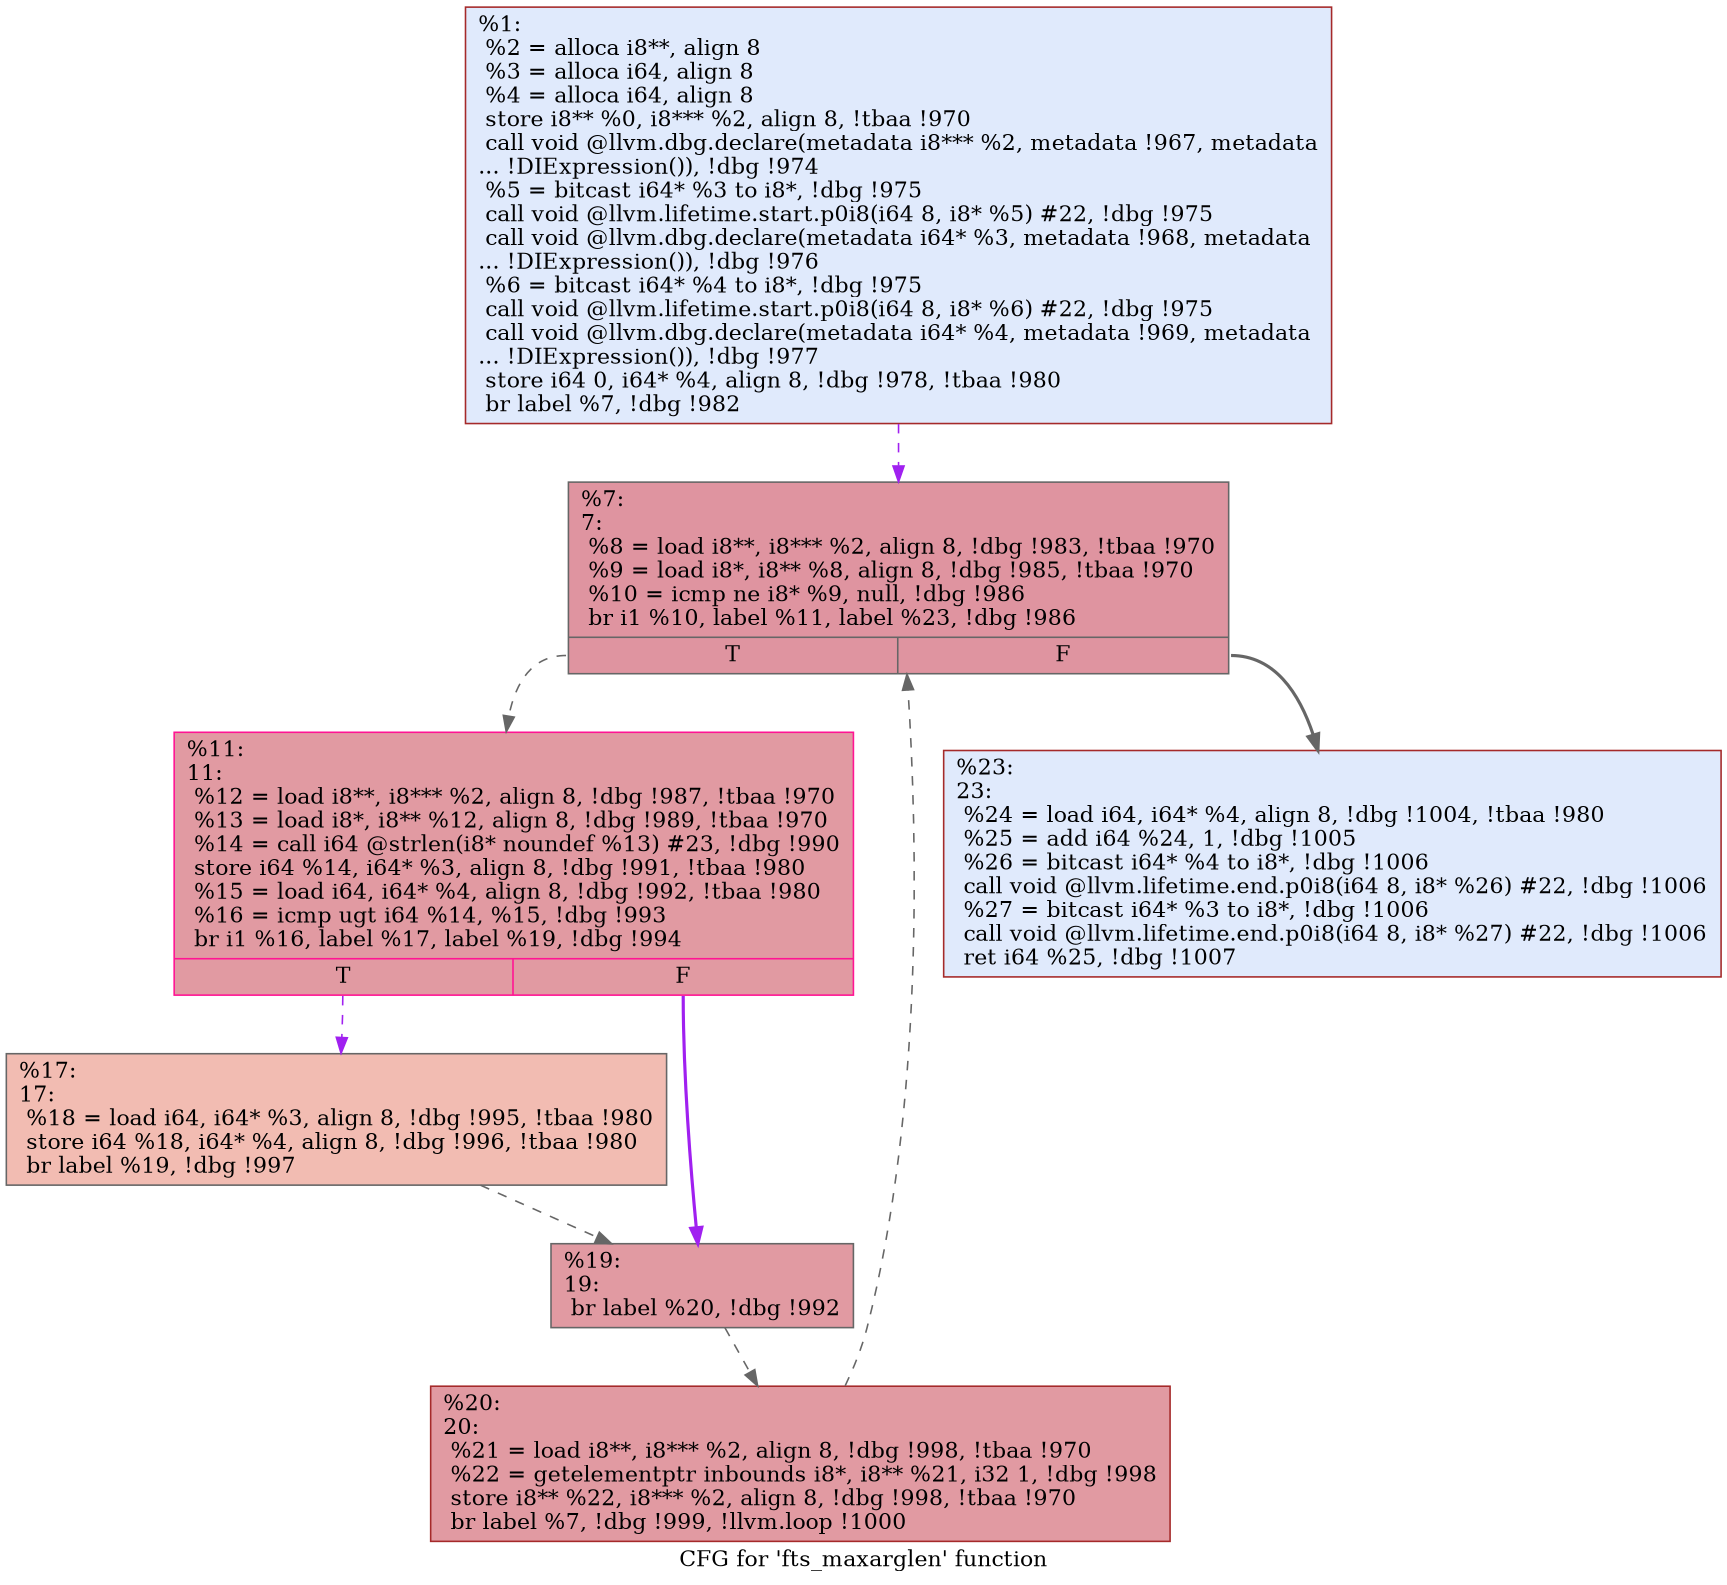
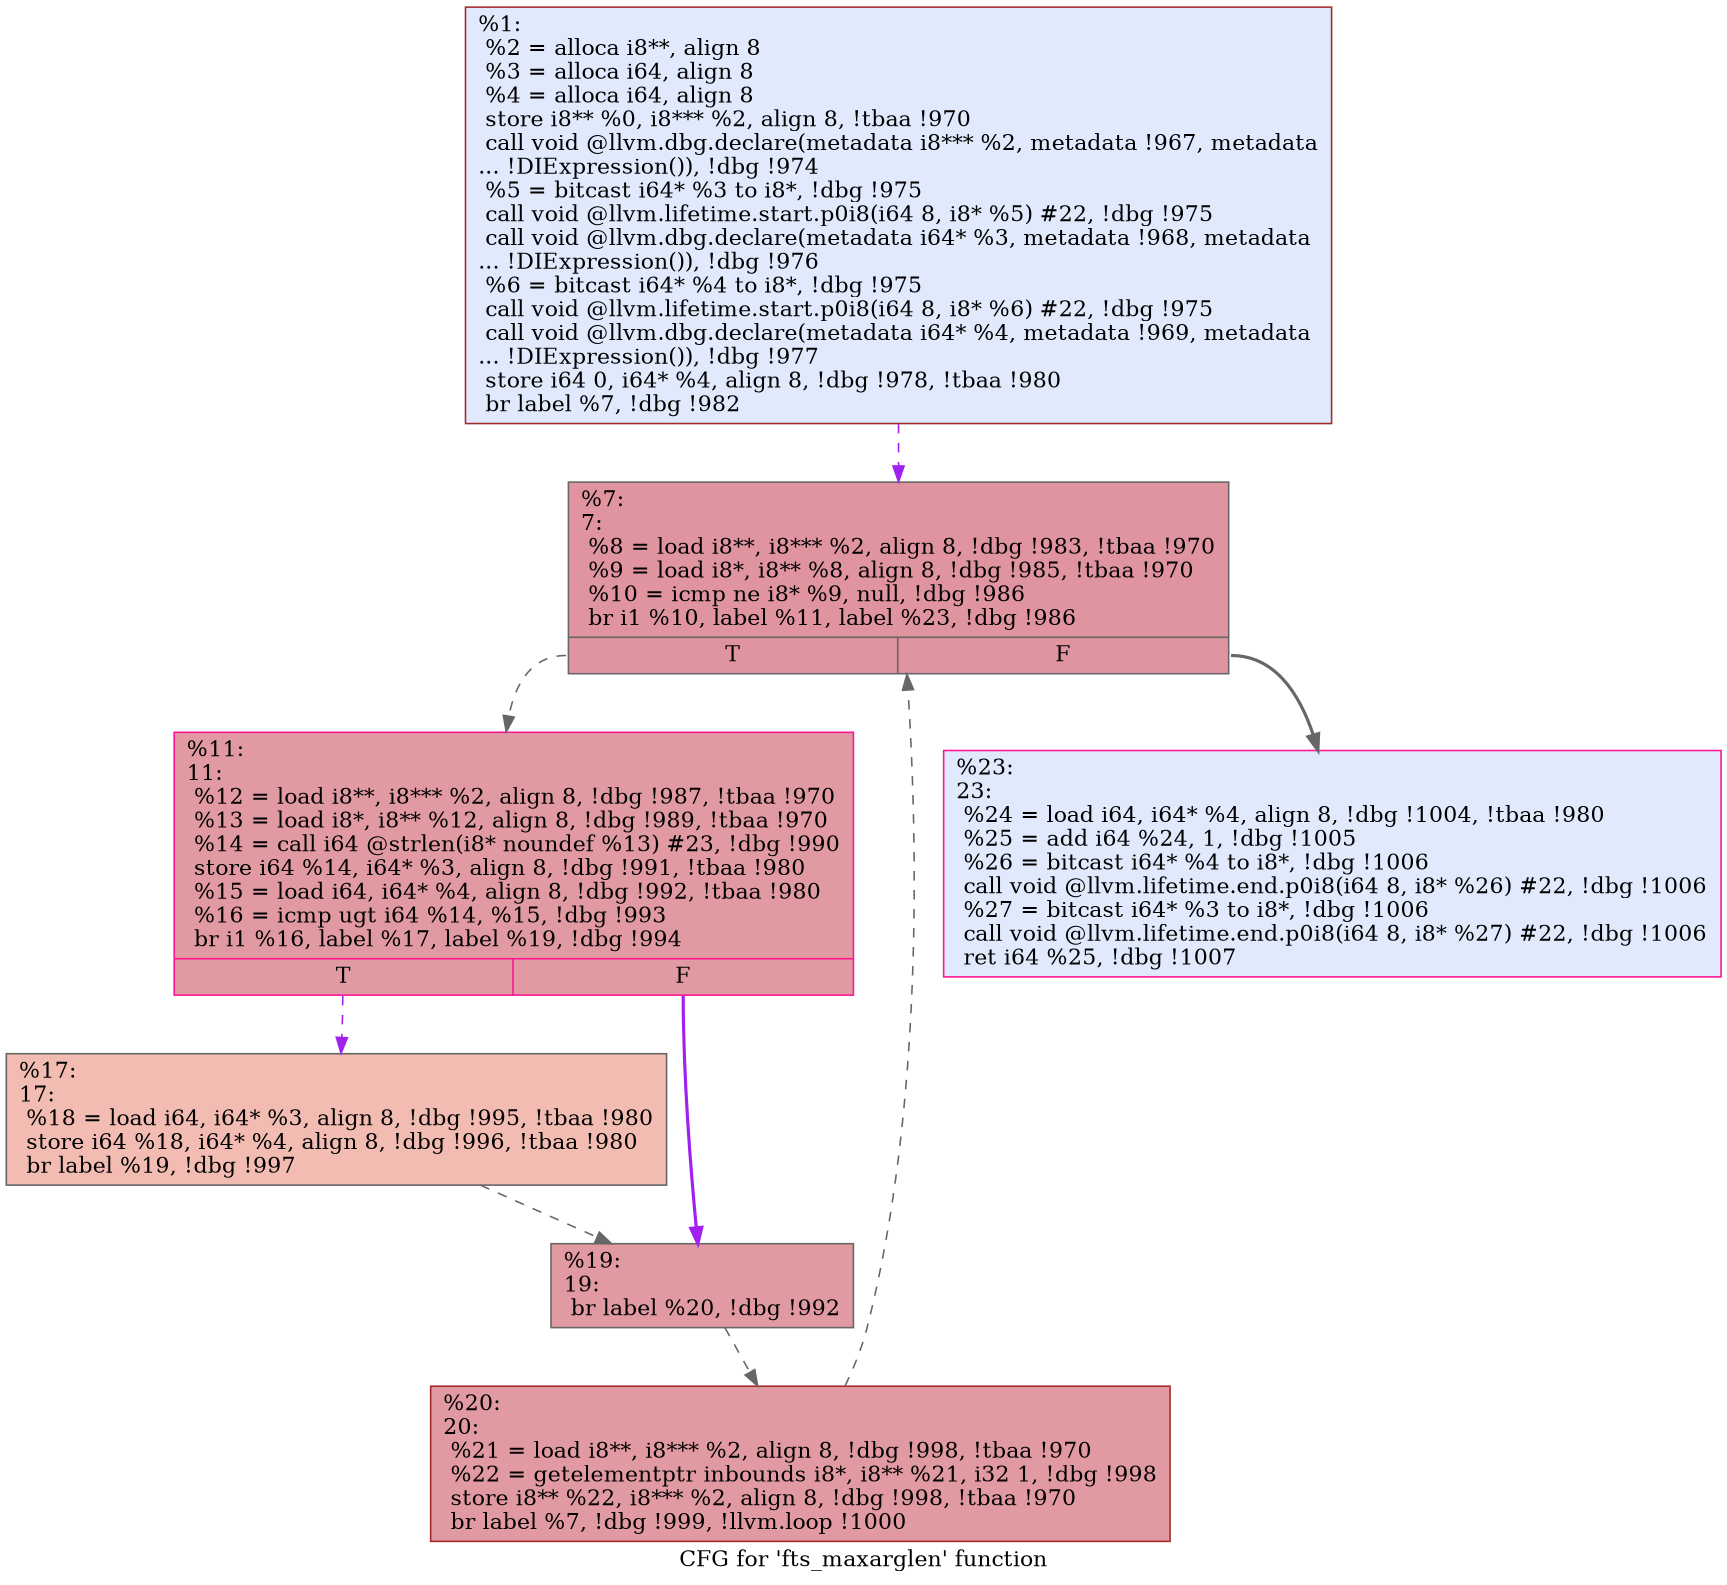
  digraph {
    label="CFG for 'fts_maxarglen' function"
    node [color=gray40 fillcolor="#bb1b2c70" shape=record style=filled]
    edge [color=gray40 style=dashed]
    n1 [color=brown fillcolor="#b9d0f970" label="{%1:\l  %2 = alloca i8**, align 8\l  %3 = alloca i64, align 8\l  %4 = alloca i64, align 8\l  store i8** %0, i8*** %2, align 8, !tbaa !970\l  call void @llvm.dbg.declare(metadata i8*** %2, metadata !967, metadata\l... !DIExpression()), !dbg !974\l  %5 = bitcast i64* %3 to i8*, !dbg !975\l  call void @llvm.lifetime.start.p0i8(i64 8, i8* %5) #22, !dbg !975\l  call void @llvm.dbg.declare(metadata i64* %3, metadata !968, metadata\l... !DIExpression()), !dbg !976\l  %6 = bitcast i64* %4 to i8*, !dbg !975\l  call void @llvm.lifetime.start.p0i8(i64 8, i8* %6) #22, !dbg !975\l  call void @llvm.dbg.declare(metadata i64* %4, metadata !969, metadata\l... !DIExpression()), !dbg !977\l  store i64 0, i64* %4, align 8, !dbg !978, !tbaa !980\l  br label %7, !dbg !982\l}"]
    n2 [fillcolor="#b70d2870" label="{%7:\l7:                                                \l  %8 = load i8**, i8*** %2, align 8, !dbg !983, !tbaa !970\l  %9 = load i8*, i8** %8, align 8, !dbg !985, !tbaa !970\l  %10 = icmp ne i8* %9, null, !dbg !986\l  br i1 %10, label %11, label %23, !dbg !986\l|{<s0>T|<s1>F}}"]
    n3 [color=deeppink label="{%11:\l11:                                               \l  %12 = load i8**, i8*** %2, align 8, !dbg !987, !tbaa !970\l  %13 = load i8*, i8** %12, align 8, !dbg !989, !tbaa !970\l  %14 = call i64 @strlen(i8* noundef %13) #23, !dbg !990\l  store i64 %14, i64* %3, align 8, !dbg !991, !tbaa !980\l  %15 = load i64, i64* %4, align 8, !dbg !992, !tbaa !980\l  %16 = icmp ugt i64 %14, %15, !dbg !993\l  br i1 %16, label %17, label %19, !dbg !994\l|{<s0>T|<s1>F}}"]
-   n4 [color=brown fillcolor="#b9d0f970" label="{%23:\l23:                                               \l  %24 = load i64, i64* %4, align 8, !dbg !1004, !tbaa !980\l  %25 = add i64 %24, 1, !dbg !1005\l  %26 = bitcast i64* %4 to i8*, !dbg !1006\l  call void @llvm.lifetime.end.p0i8(i64 8, i8* %26) #22, !dbg !1006\l  %27 = bitcast i64* %3 to i8*, !dbg !1006\l  call void @llvm.lifetime.end.p0i8(i64 8, i8* %27) #22, !dbg !1006\l  ret i64 %25, !dbg !1007\l}"]
+   n4 [color=deeppink fillcolor="#b9d0f970" label="{%23:\l23:                                               \l  %24 = load i64, i64* %4, align 8, !dbg !1004, !tbaa !980\l  %25 = add i64 %24, 1, !dbg !1005\l  %26 = bitcast i64* %4 to i8*, !dbg !1006\l  call void @llvm.lifetime.end.p0i8(i64 8, i8* %26) #22, !dbg !1006\l  %27 = bitcast i64* %3 to i8*, !dbg !1006\l  call void @llvm.lifetime.end.p0i8(i64 8, i8* %27) #22, !dbg !1006\l  ret i64 %25, !dbg !1007\l}"]
    n5 [fillcolor="#e1675170" label="{%17:\l17:                                               \l  %18 = load i64, i64* %3, align 8, !dbg !995, !tbaa !980\l  store i64 %18, i64* %4, align 8, !dbg !996, !tbaa !980\l  br label %19, !dbg !997\l}"]
    n6 [label="{%19:\l19:                                               \l  br label %20, !dbg !992\l}"]
    n7 [color=brown label="{%20:\l20:                                               \l  %21 = load i8**, i8*** %2, align 8, !dbg !998, !tbaa !970\l  %22 = getelementptr inbounds i8*, i8** %21, i32 1, !dbg !998\l  store i8** %22, i8*** %2, align 8, !dbg !998, !tbaa !970\l  br label %7, !dbg !999, !llvm.loop !1000\l}"]
    n1 -> n2 [color=purple]
    n2 -> n3 [tailport=s0]
    n2 -> n4 [tailport=s1 style=bold]
    n3 -> n5 [tailport=s0 color=purple]
    n3 -> n6 [tailport=s1 color=purple style=bold]
    n5 -> n6
    n6 -> n7
    n7 -> n2
  }
